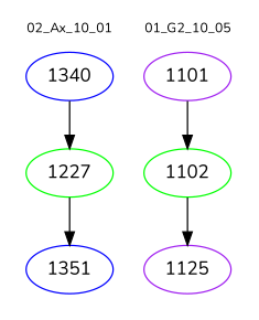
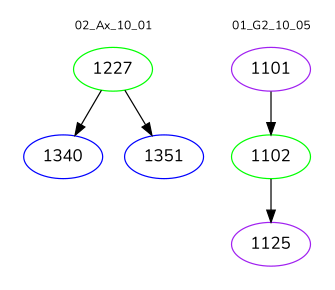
  digraph {
    fontname=Nunito
    node [color=blue fontname=Nunito]
    edge [color=black fontname=Nunito]
    n1 [label=1340]
    n2 [color=green label=1227]
    n3 [label=1351]
    n4 [color=purple label=1101]
    n5 [color=green label=1102]
    n6 [color=purple label=1125]
    subgraph cluster_1 {
      color=white
      fontsize=10
      label="02_Ax_10_01"
      n1
      n2
      n3
    }
    subgraph cluster_2 {
      color=white
      fontsize=10
      label="01_G2_10_05"
      n4
      n5
      n6
    }
-   n1 -> n2
+   n2 -> n1
    n2 -> n3
    n4 -> n5
    n5 -> n6
  }
